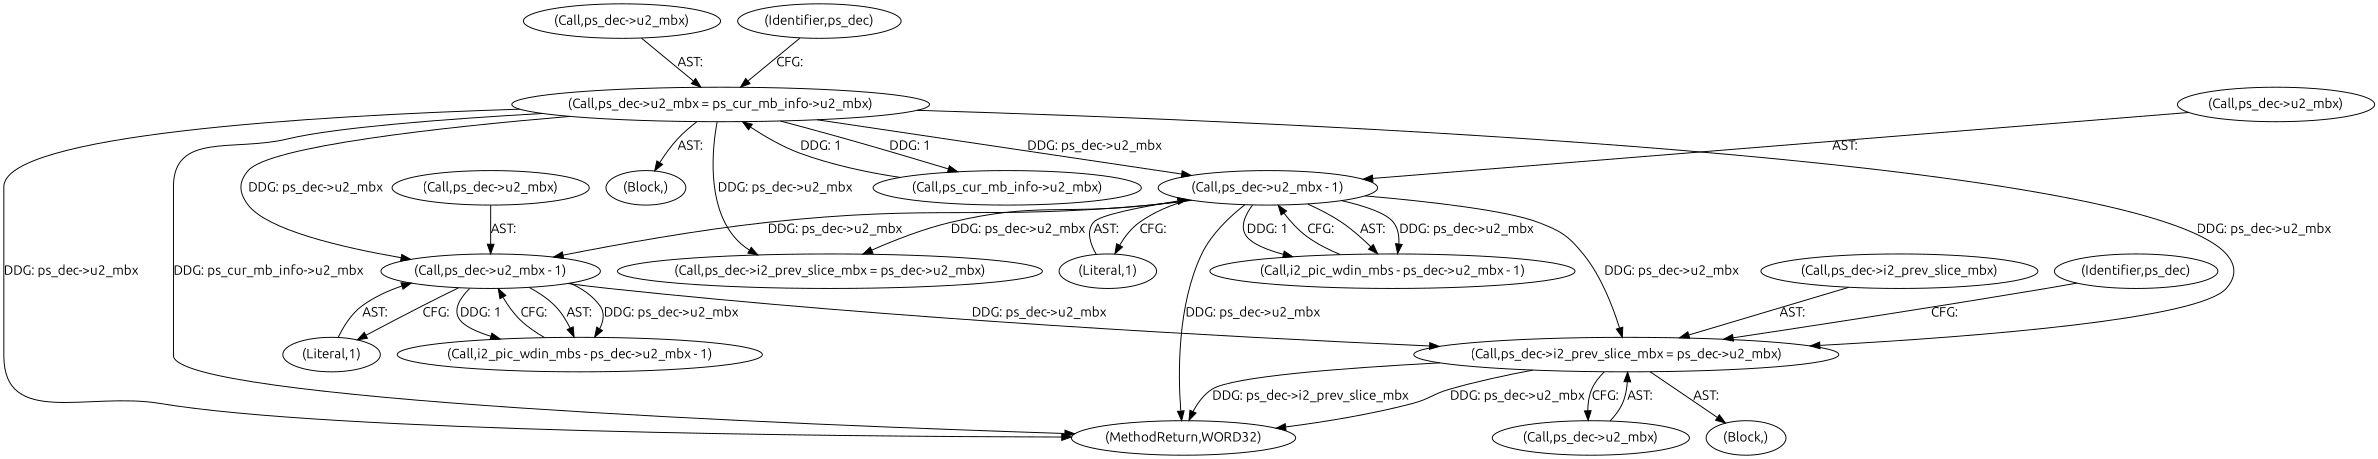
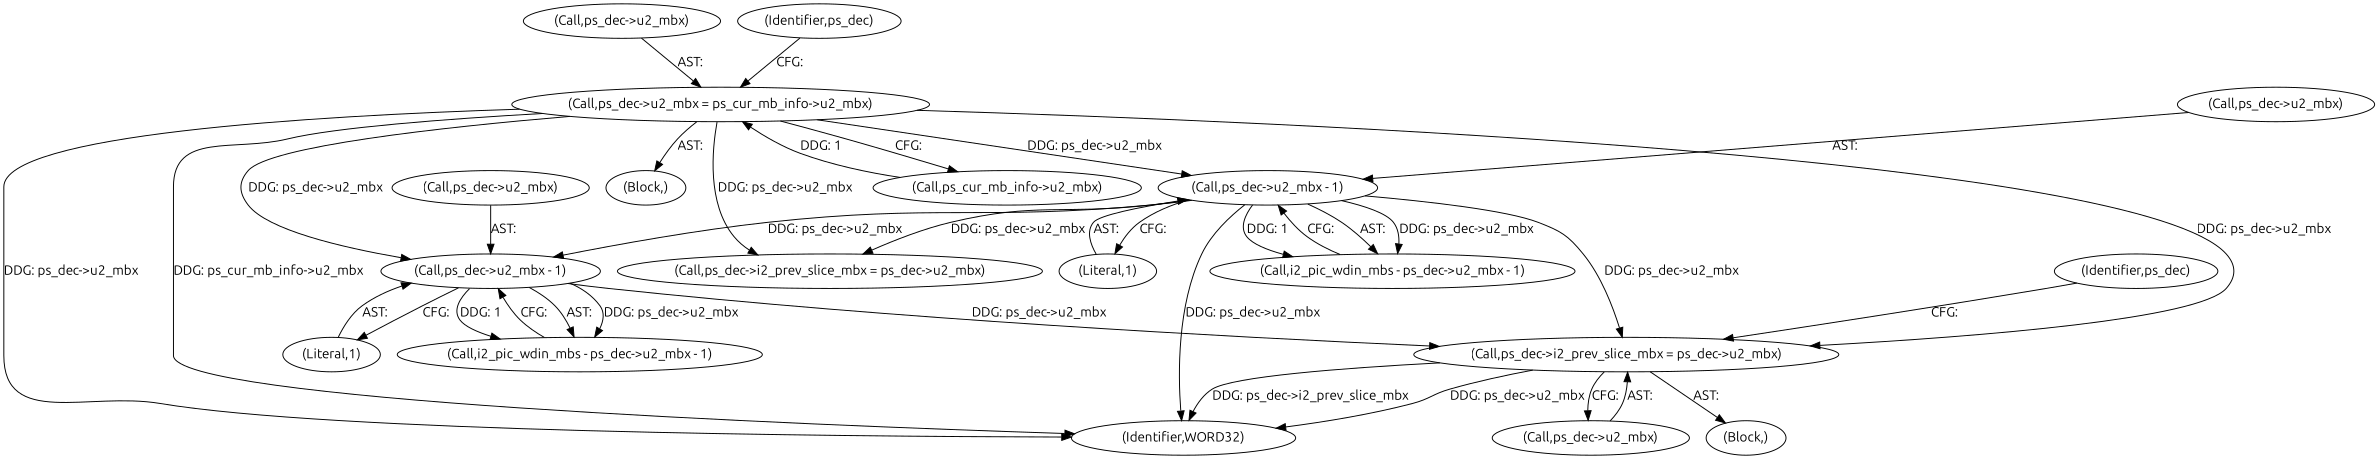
  digraph {
    fontname=Ubuntu
    node [fontname=Ubuntu]
    edge [fontname=Ubuntu]
    n1 [label="(Call,ps_dec->i2_prev_slice_mbx = ps_dec->u2_mbx)"]
    n2 [label="(Call,ps_dec->u2_mbx)"]
-   n3 [label="(MethodReturn,WORD32)"]
+   n3 [label="(Identifier,WORD32)"]
    n4 [label="(Block,)"]
    n5 [label="(Call,ps_dec->u2_mbx - 1)"]
    n6 [label="(Call,i2_pic_wdin_mbs - ps_dec->u2_mbx - 1)"]
    n7 [label="(Literal,1)"]
    n8 [label="(Call,ps_dec->u2_mbx - 1)"]
    n9 [label="(Call,ps_dec->i2_prev_slice_mbx = ps_dec->u2_mbx)"]
    n10 [label="(Call,i2_pic_wdin_mbs - ps_dec->u2_mbx - 1)"]
    n11 [label="(Literal,1)"]
    n12 [label="(Call,ps_dec->u2_mbx = ps_cur_mb_info->u2_mbx)"]
    n13 [label="(Block,)"]
    n14 [label="(Call,ps_cur_mb_info->u2_mbx)"]
-   n15 [label="(Call,ps_dec->i2_prev_slice_mbx)"]
    n16 [label="(Call,ps_dec->u2_mbx)"]
    n17 [label="(Identifier,ps_dec)"]
    n18 [label="(Call,ps_dec->u2_mbx)"]
    n19 [label="(Call,ps_dec->u2_mbx)"]
    n20 [label="(Identifier,ps_dec)"]
    n1 -> n2 [label="CFG: "]
    n1 -> n3 [label="DDG: ps_dec->u2_mbx"]
    n1 -> n3 [label="DDG: ps_dec->i2_prev_slice_mbx"]
    n1 -> n4 [label="AST: "]
    n2 -> n1 [label="AST: "]
    n5 -> n1 [label="DDG: ps_dec->u2_mbx"]
    n5 -> n6 [label="AST: "]
    n5 -> n6 [label="DDG: ps_dec->u2_mbx"]
    n5 -> n6 [label="DDG: 1"]
    n5 -> n7 [label="CFG: "]
    n6 -> n5 [label="CFG: "]
    n7 -> n5 [label="AST: "]
    n8 -> n1 [label="DDG: ps_dec->u2_mbx"]
    n8 -> n3 [label="DDG: ps_dec->u2_mbx"]
    n8 -> n5 [label="DDG: ps_dec->u2_mbx"]
    n8 -> n9 [label="DDG: ps_dec->u2_mbx"]
    n8 -> n10 [label="AST: "]
    n8 -> n10 [label="DDG: ps_dec->u2_mbx"]
    n8 -> n10 [label="DDG: 1"]
    n8 -> n11 [label="CFG: "]
    n10 -> n8 [label="CFG: "]
    n11 -> n8 [label="AST: "]
    n12 -> n1 [label="DDG: ps_dec->u2_mbx"]
    n12 -> n3 [label="DDG: ps_dec->u2_mbx"]
    n12 -> n3 [label="DDG: ps_cur_mb_info->u2_mbx"]
    n12 -> n5 [label="DDG: ps_dec->u2_mbx"]
    n12 -> n8 [label="DDG: ps_dec->u2_mbx"]
    n12 -> n9 [label="DDG: ps_dec->u2_mbx"]
    n12 -> n13 [label="AST: "]
-   n12 -> n14 [label="DDG: 1"]
+   n12 -> n14 [label="CFG: "]
    n14 -> n12 [label="DDG: 1"]
-   n15 -> n1 [label="AST: "]
    n16 -> n5 [label="AST: "]
    n17 -> n1 [label="CFG: "]
    n18 -> n12 [label="AST: "]
    n19 -> n8 [label="AST: "]
    n20 -> n12 [label="CFG: "]
  }
